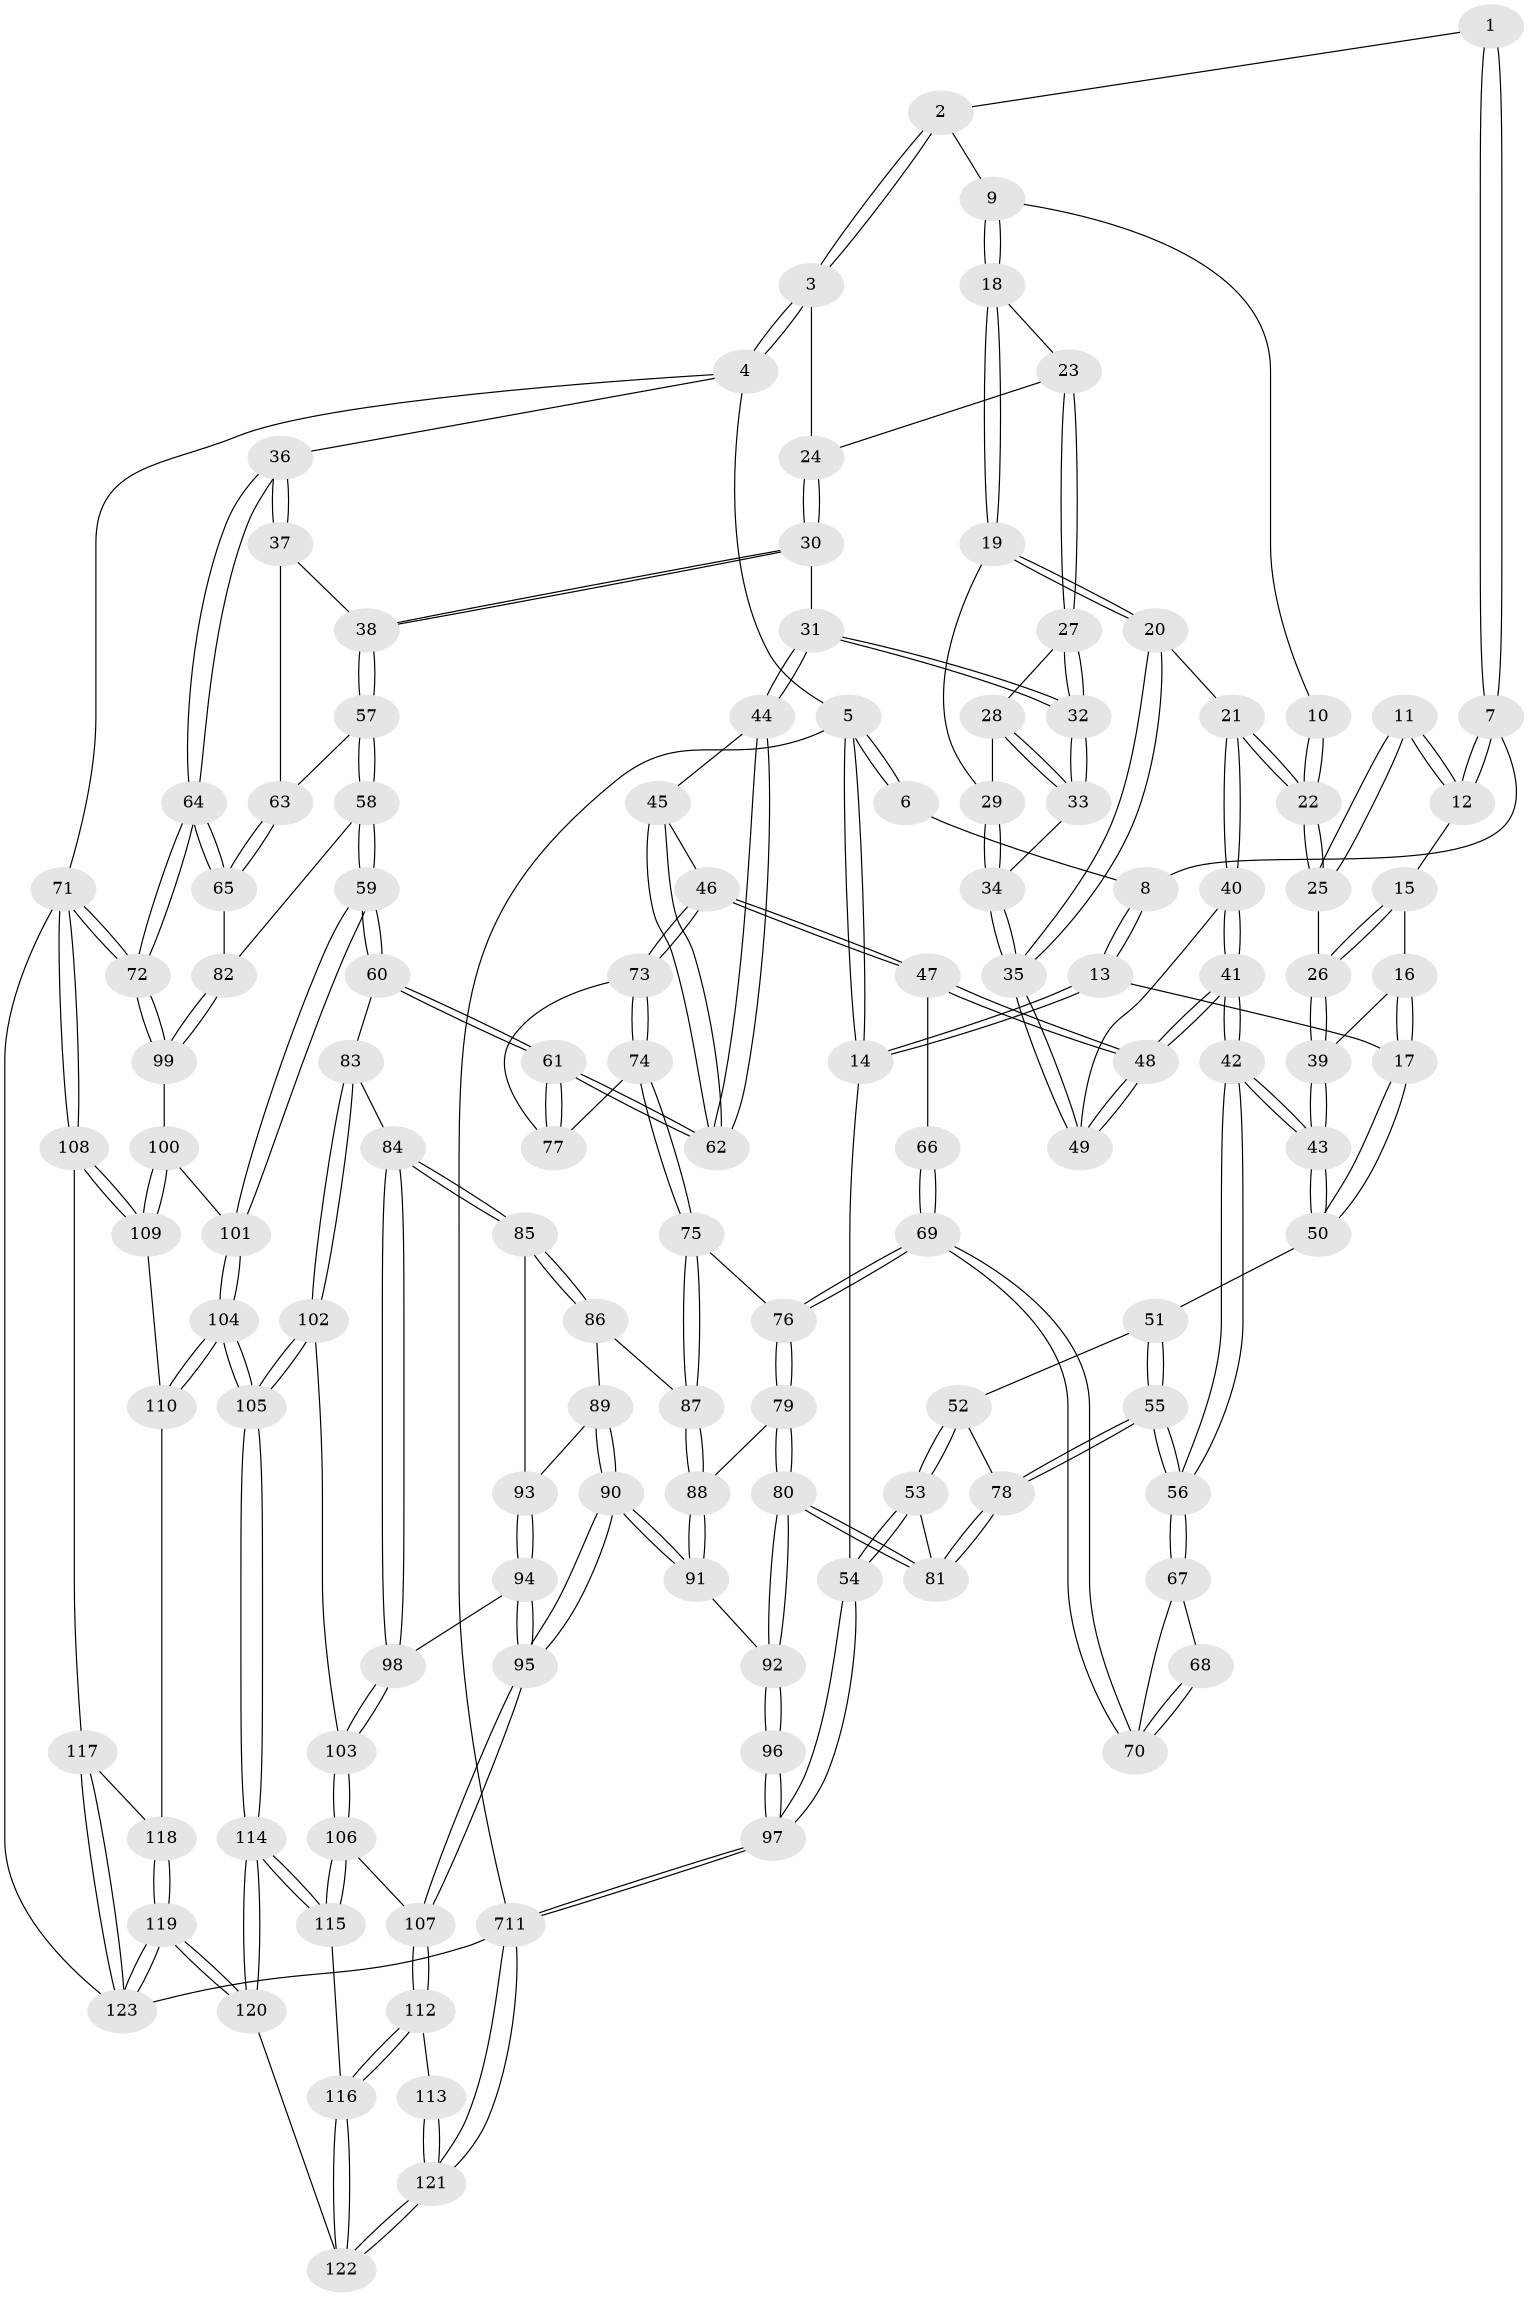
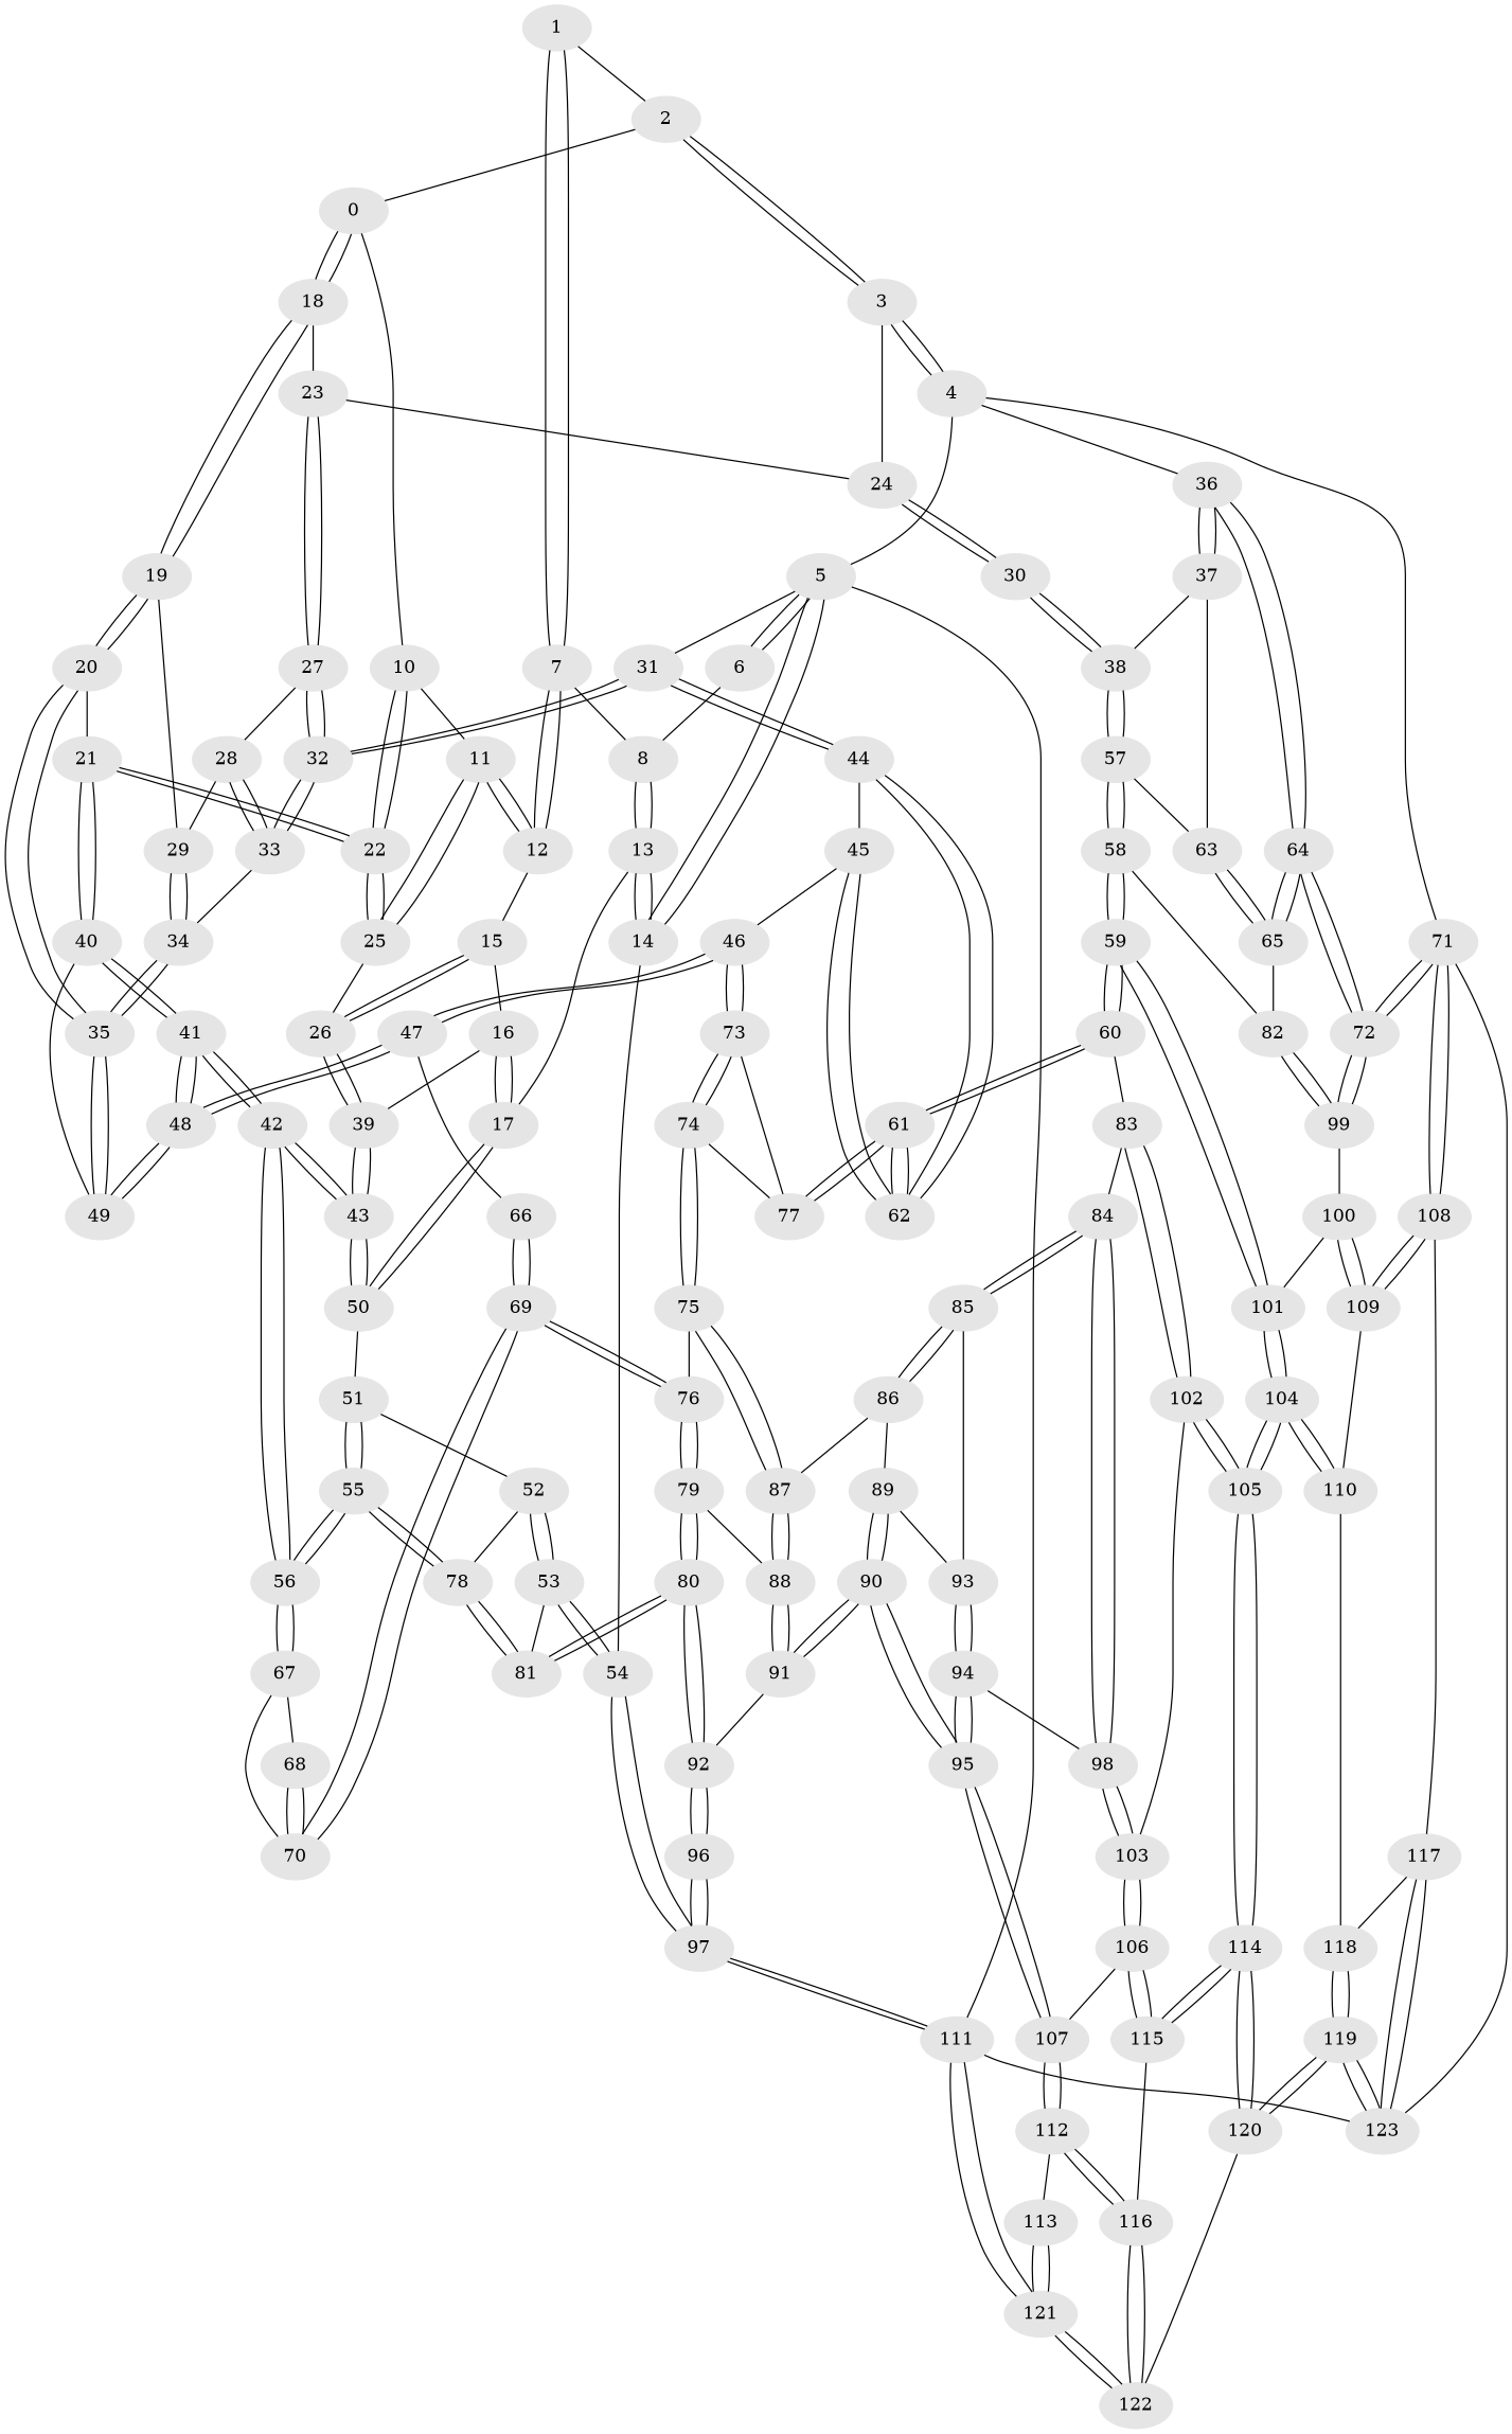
  graph {
    node [color=gray90 style=filled]
    1
    2
    7
    3
-   9
+   9 [label=0]
    8
    12
    4
    24
    10
    18
    5
    36
    71
    30
    6
    14
-   111 [label=711]
+   111
    37
    64
    72
    108
    123
    54
    121
    13
    15
    17
    11
    22
    19
    23
    25
    26
    16
    50
    97
    39
    43
    51
    20
    29
    27
    21
    35
    34
    40
    49
    41
    28
    32
    31
    38
    33
    44
    57
    45
    62
    63
    65
    58
    42
    48
    56
    67
    46
    47
    73
    66
    77
    74
    69
    52
    55
    53
    78
    81
    68
    70
    59
    82
    60
    101
    99
    61
    83
    104
    84
    102
    76
    79
    109
    117
    100
    75
    87
    88
    80
    92
    91
    96
    85
    98
    103
    105
    86
    93
    89
    94
    90
    95
    107
    112
    113
    106
    110
    114
    115
    118
    120
    116
    119
    122
    1 -- 2
    1 -- 7
    1 -- 7
    2 -- 3
    2 -- 3
    2 -- 9
    7 -- 8
    7 -- 12
    7 -- 12
    3 -- 4
    3 -- 4
    3 -- 24
    9 -- 10
    9 -- 18
    9 -- 18
    8 -- 13
    8 -- 13
    12 -- 15
    4 -- 5
    4 -- 36
    4 -- 71
    24 -- 30
    24 -- 30
+   10 -- 11
    10 -- 22
    10 -- 22
    18 -- 19
    18 -- 19
    18 -- 23
    5 -- 6
    5 -- 6
    5 -- 14
    5 -- 14
    5 -- 111
    36 -- 37
    36 -- 37
    36 -- 64
    36 -- 64
    71 -- 72
    71 -- 72
    71 -- 108
    71 -- 108
    71 -- 123
-   30 -- 31
+   5 -- 31
    30 -- 38
    30 -- 38
    6 -- 8
    14 -- 54
    111 -- 123
    111 -- 121
    111 -- 121
    37 -- 38
    37 -- 63
    64 -- 72
    64 -- 72
    64 -- 65
    64 -- 65
    72 -- 99
    72 -- 99
    108 -- 109
    108 -- 109
    108 -- 117
    54 -- 97
    54 -- 97
    121 -- 122
    121 -- 122
    13 -- 14
    13 -- 14
    13 -- 17
    15 -- 26
    15 -- 26
    15 -- 16
    17 -- 50
    17 -- 50
    11 -- 12
    11 -- 12
    11 -- 25
    11 -- 25
    22 -- 25
    22 -- 25
    19 -- 20
    19 -- 20
    19 -- 29
    23 -- 24
    23 -- 27
    23 -- 27
    25 -- 26
    26 -- 39
    26 -- 39
    16 -- 17
    16 -- 17
    16 -- 39
    50 -- 51
    97 -- 111
    97 -- 111
    39 -- 43
    39 -- 43
    43 -- 50
    43 -- 50
    51 -- 52
    51 -- 55
    51 -- 55
    20 -- 21
    20 -- 35
    20 -- 35
    29 -- 34
    29 -- 34
    27 -- 28
    27 -- 32
    27 -- 32
    21 -- 22
    21 -- 22
    21 -- 40
    21 -- 40
    35 -- 49
    35 -- 49
    34 -- 35
    34 -- 35
    40 -- 49
    40 -- 41
    40 -- 41
    41 -- 42
    41 -- 42
    41 -- 48
    41 -- 48
    28 -- 29
    28 -- 33
    28 -- 33
    32 -- 33
    32 -- 33
    31 -- 32
    31 -- 32
    31 -- 44
    31 -- 44
    38 -- 57
    38 -- 57
    33 -- 34
    44 -- 45
    44 -- 62
    44 -- 62
    57 -- 63
    57 -- 58
    57 -- 58
    45 -- 62
    45 -- 62
    45 -- 46
    63 -- 65
    63 -- 65
    65 -- 82
    58 -- 59
    58 -- 59
    58 -- 82
    42 -- 43
    42 -- 43
    42 -- 56
    42 -- 56
    48 -- 49
    48 -- 49
    56 -- 67
    56 -- 67
    67 -- 68
    67 -- 70
    46 -- 47
    46 -- 47
    46 -- 73
    46 -- 73
    47 -- 48
    47 -- 48
    47 -- 66
    73 -- 77
    73 -- 74
    73 -- 74
    66 -- 69
    66 -- 69
    74 -- 77
    74 -- 75
    74 -- 75
    69 -- 70
    69 -- 70
    69 -- 76
    69 -- 76
    52 -- 53
    52 -- 53
    52 -- 78
    55 -- 56
    55 -- 56
    55 -- 78
    55 -- 78
    53 -- 54
    53 -- 54
    53 -- 81
    78 -- 81
    78 -- 81
    68 -- 70
    68 -- 70
    59 -- 60
    59 -- 60
    59 -- 101
    59 -- 101
    82 -- 99
    82 -- 99
    60 -- 61
    60 -- 61
    60 -- 83
    101 -- 104
    101 -- 104
    99 -- 100
    61 -- 62
    61 -- 62
    61 -- 77
    61 -- 77
    83 -- 84
    83 -- 102
    83 -- 102
    104 -- 105
    104 -- 105
    104 -- 110
    104 -- 110
    84 -- 85
    84 -- 85
    84 -- 98
    84 -- 98
    102 -- 103
    102 -- 105
    102 -- 105
    76 -- 79
    76 -- 79
    79 -- 88
    79 -- 80
    79 -- 80
    109 -- 110
    117 -- 123
    117 -- 123
    117 -- 118
    100 -- 101
    100 -- 109
    100 -- 109
    75 -- 76
    75 -- 87
    75 -- 87
    87 -- 88
    87 -- 88
    88 -- 91
    88 -- 91
    80 -- 81
    80 -- 81
    80 -- 92
    80 -- 92
    92 -- 96
    92 -- 96
    91 -- 92
    96 -- 97
    96 -- 97
    85 -- 86
    85 -- 86
    85 -- 93
    98 -- 103
    98 -- 103
    103 -- 106
    103 -- 106
    105 -- 114
    105 -- 114
    86 -- 87
    86 -- 89
    93 -- 94
    93 -- 94
    89 -- 93
    89 -- 90
    89 -- 90
    94 -- 98
    94 -- 95
    94 -- 95
    90 -- 91
    90 -- 91
    90 -- 95
    90 -- 95
    95 -- 107
    95 -- 107
    107 -- 112
    107 -- 112
    112 -- 113
    112 -- 116
    112 -- 116
    113 -- 121
    113 -- 121
    106 -- 107
    106 -- 115
    106 -- 115
    110 -- 118
    114 -- 115
    114 -- 115
    114 -- 120
    114 -- 120
    115 -- 116
    118 -- 119
    118 -- 119
    120 -- 122
    116 -- 122
    116 -- 122
    119 -- 123
    119 -- 123
    119 -- 120
    119 -- 120
  }
